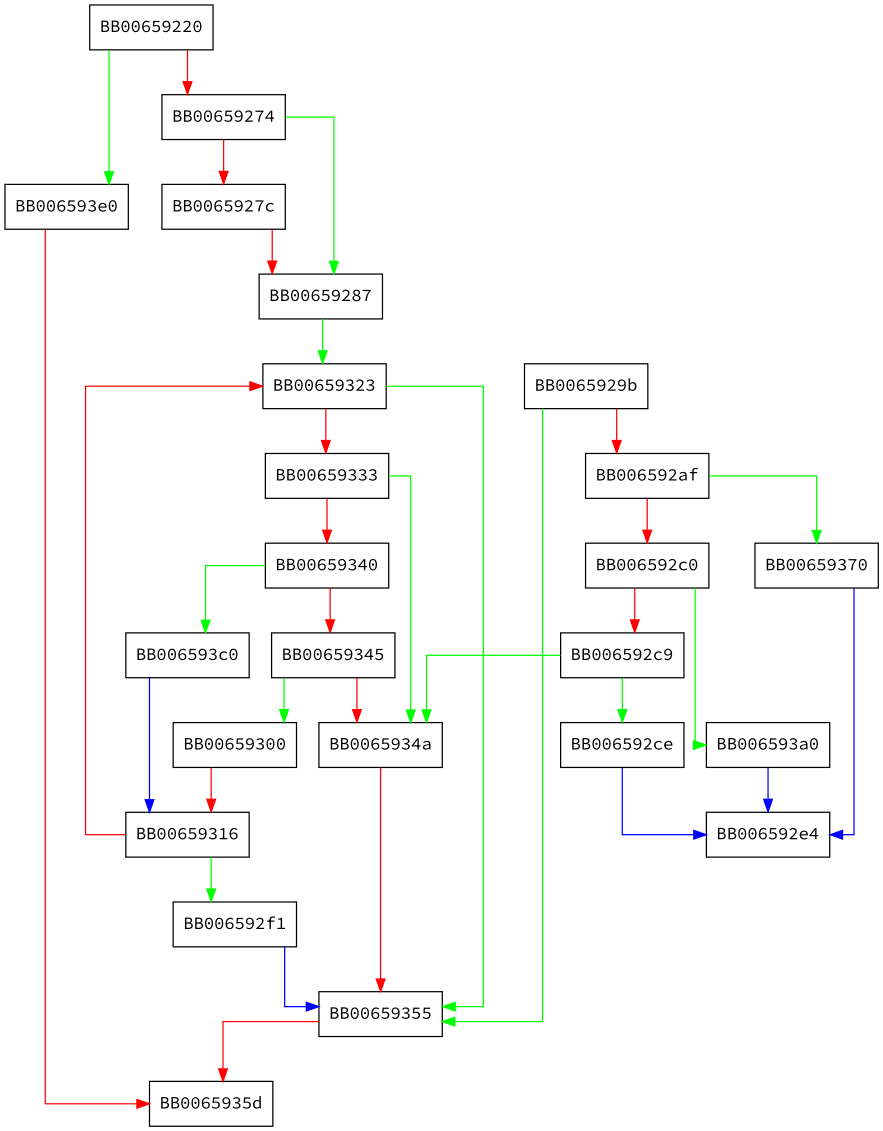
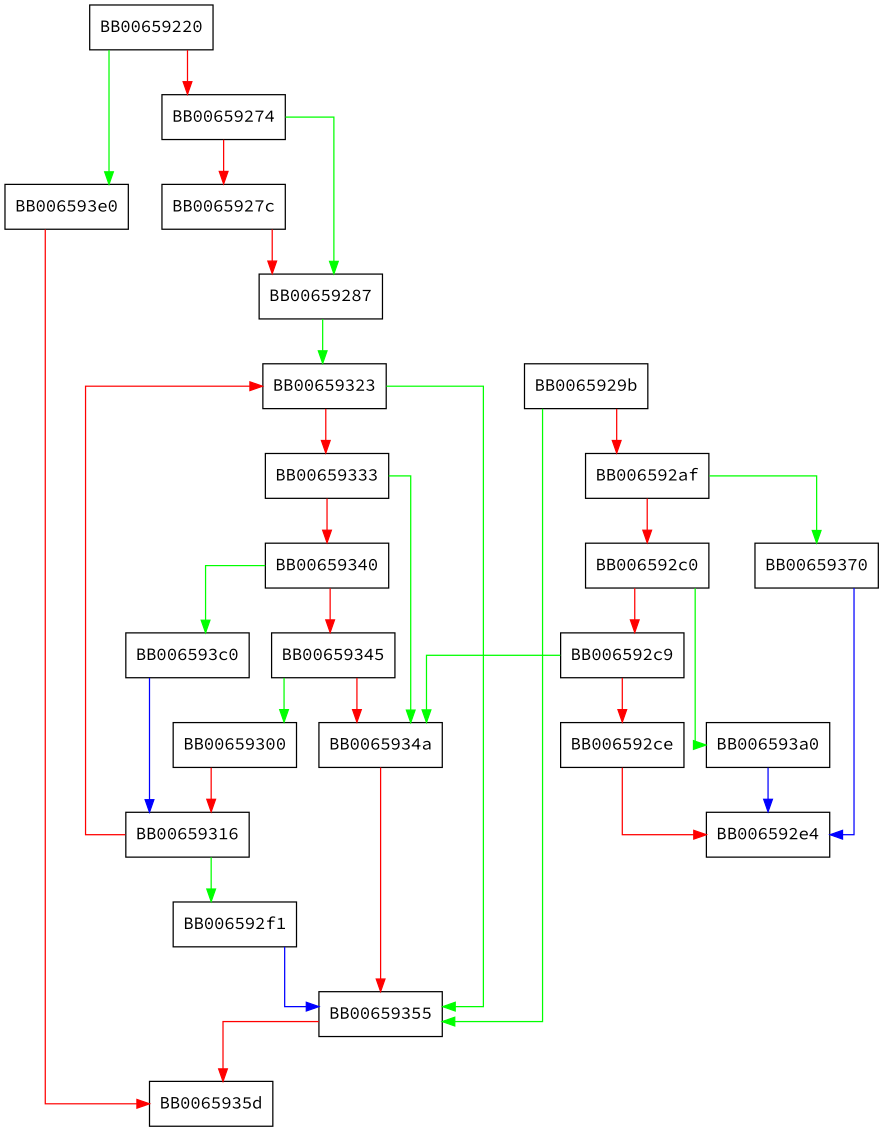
  digraph {
    fontname="Source Code Pro"
    splines=ortho
    node [fontname="Source Code Pro" shape=box]
    edge [color=red fontname="Source Code Pro"]
    BB00659220
    BB006593e0
    BB00659274
    BB0065935d
    BB00659287
    BB0065927c
    BB00659323
    BB00659355
    BB00659333
    BB0065929b
    BB006592af
    BB0065934a
    BB00659340
    BB00659370
    BB006592c0
    BB006592e4
    BB006593a0
    BB006592c9
    BB006592ce
    BB006592f1
    BB00659300
    BB00659316
    BB006593c0
    BB00659345
    BB00659220 -> BB006593e0 [color=green]
    BB00659220 -> BB00659274
    BB006593e0 -> BB0065935d
    BB00659274 -> BB00659287 [color=green]
    BB00659274 -> BB0065927c
    BB00659287 -> BB00659323 [color=green]
    BB0065927c -> BB00659287
    BB00659323 -> BB00659355 [color=green]
    BB00659323 -> BB00659333
    BB00659355 -> BB0065935d
    BB00659333 -> BB0065934a [color=green]
    BB00659333 -> BB00659340
    BB0065929b -> BB00659355 [color=green]
    BB0065929b -> BB006592af
    BB006592af -> BB00659370 [color=green]
    BB006592af -> BB006592c0
    BB0065934a -> BB00659355
    BB00659340 -> BB006593c0 [color=green]
    BB00659340 -> BB00659345
    BB00659370 -> BB006592e4 [color=blue]
    BB006592c0 -> BB006593a0 [color=green]
    BB006592c0 -> BB006592c9
    BB006593a0 -> BB006592e4 [color=blue]
    BB006592c9 -> BB0065934a [color=green]
-   BB006592c9 -> BB006592ce [color=green]
-   BB006592ce -> BB006592e4 [color=blue]
+   BB006592c9 -> BB006592ce
+   BB006592ce -> BB006592e4
    BB006592f1 -> BB00659355 [color=blue]
    BB00659300 -> BB00659316
    BB00659316 -> BB00659323
    BB00659316 -> BB006592f1 [color=green]
    BB006593c0 -> BB00659316 [color=blue]
    BB00659345 -> BB0065934a
    BB00659345 -> BB00659300 [color=green]
  }
